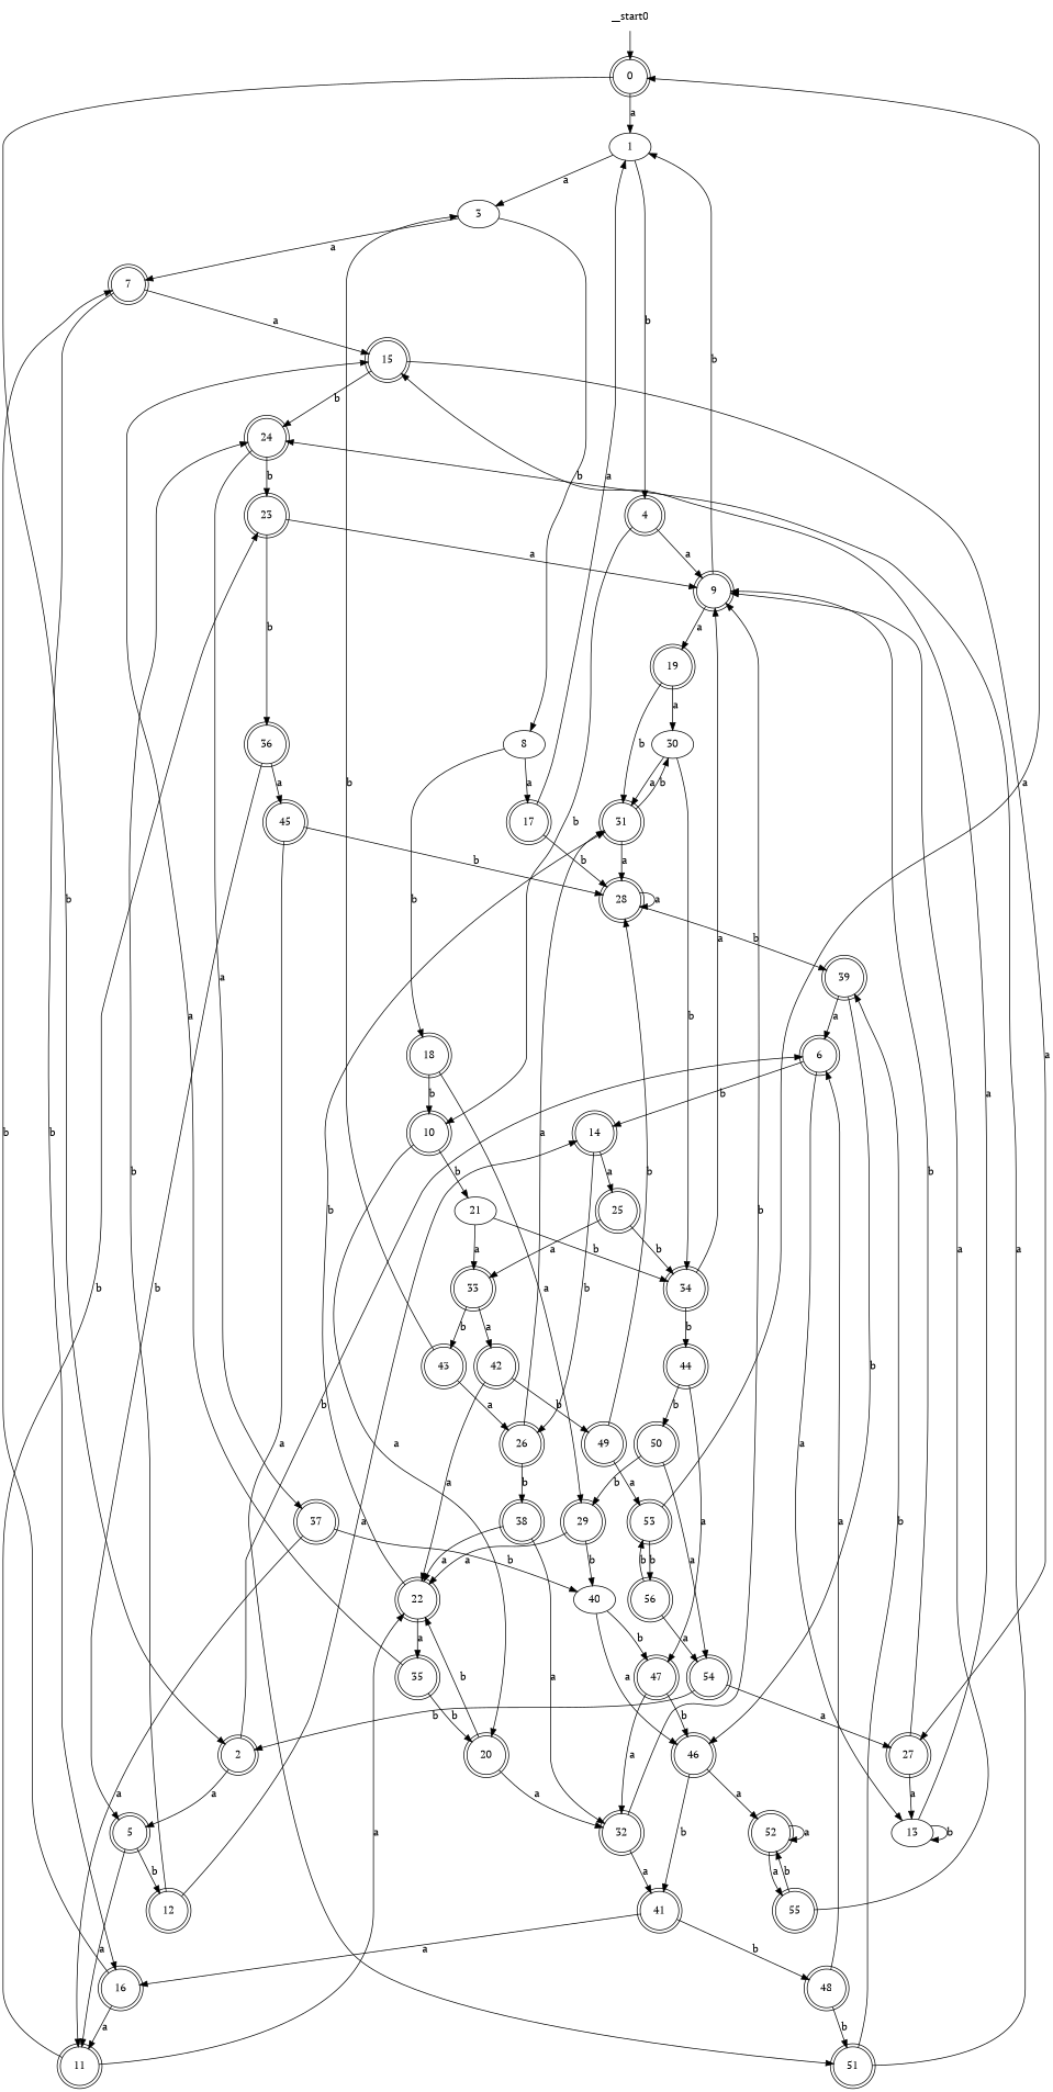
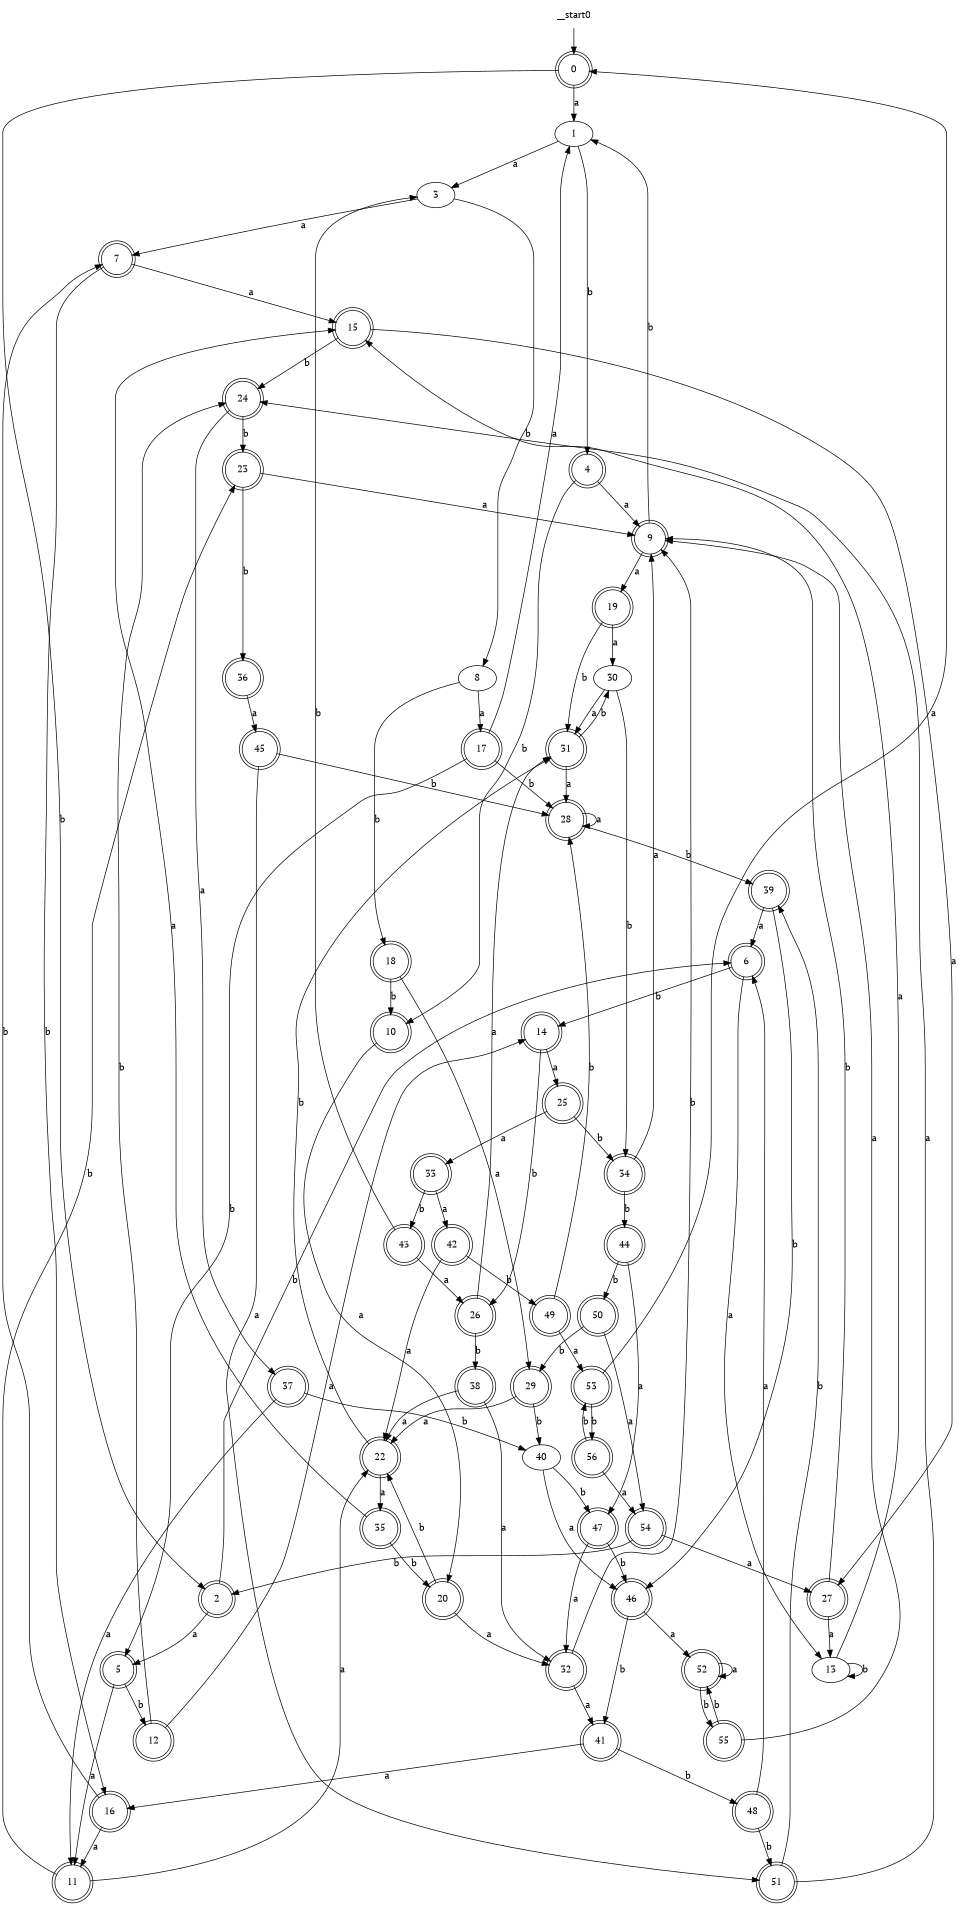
  digraph {
    fontname="PT Serif"
    node [fontname="PT Serif" shape=doublecircle]
    edge [fontname="PT Serif"]
    __start0 [shape=none]
    0
    1 [shape=""]
    2
    3 [shape=""]
    4
    5
    6
    7
    8 [shape=""]
    9
    10
    11
    12
    13 [shape=""]
    14
    15
    16
    17
    18
    19
    20
-   21 [shape=""]
    22
    23
    24
    25
    26
    27
    28
    29
    30 [shape=""]
    31
    32
    33
    34
    35
    36
    37
    38
    39
    40 [shape=""]
    41
    42
    43
    44
    45
    46
    47
    48
    49
    50
    51
    52
    53
    54
    55
    56
    __start0 -> 0
    0 -> 1 [label=a]
    0 -> 2 [label=b]
    1 -> 3 [label=a]
    1 -> 4 [label=b]
    2 -> 5 [label=a]
    2 -> 6 [label=b]
    3 -> 7 [label=a]
    3 -> 8 [label=b]
    4 -> 9 [label=a]
    4 -> 10 [label=b]
    5 -> 11 [label=a]
    5 -> 12 [label=b]
    6 -> 13 [label=a]
    6 -> 14 [label=b]
    7 -> 15 [label=a]
    7 -> 16 [label=b]
    8 -> 17 [label=a]
    8 -> 18 [label=b]
    9 -> 1 [label=b]
    9 -> 19 [label=a]
    10 -> 20 [label=a]
-   10 -> 21 [label=b]
    11 -> 22 [label=a]
    11 -> 23 [label=b]
    12 -> 14 [label=a]
    12 -> 24 [label=b]
    13 -> 13 [label=b]
    13 -> 15 [label=a]
    14 -> 25 [label=a]
    14 -> 26 [label=b]
    15 -> 24 [label=b]
    15 -> 27 [label=a]
    16 -> 7 [label=b]
    16 -> 11 [label=a]
    17 -> 1 [label=a]
    17 -> 28 [label=b]
    18 -> 10 [label=b]
    18 -> 29 [label=a]
    19 -> 30 [label=a]
    19 -> 31 [label=b]
    20 -> 22 [label=b]
    20 -> 32 [label=a]
-   21 -> 33 [label=a]
-   21 -> 34 [label=b]
    22 -> 31 [label=b]
    22 -> 35 [label=a]
    23 -> 9 [label=a]
    23 -> 36 [label=b]
    24 -> 23 [label=b]
    24 -> 37 [label=a]
    25 -> 33 [label=a]
    25 -> 34 [label=b]
    26 -> 31 [label=a]
    26 -> 38 [label=b]
    27 -> 9 [label=b]
    27 -> 13 [label=a]
    28 -> 28 [label=a]
    28 -> 39 [label=b]
    29 -> 22 [label=a]
    29 -> 40 [label=b]
    30 -> 31 [label=a]
    30 -> 34 [label=b]
    31 -> 28 [label=a]
    31 -> 30 [label=b]
    32 -> 9 [label=b]
    32 -> 41 [label=a]
    33 -> 42 [label=a]
    33 -> 43 [label=b]
    34 -> 9 [label=a]
    34 -> 44 [label=b]
    35 -> 15 [label=a]
    35 -> 20 [label=b]
-   36 -> 5 [label=b]
+   17 -> 5 [label=b]
    36 -> 45 [label=a]
    37 -> 11 [label=a]
    37 -> 40 [label=b]
    38 -> 22 [label=a]
    38 -> 32 [label=a]
    39 -> 6 [label=a]
    39 -> 46 [label=b]
    40 -> 46 [label=a]
    40 -> 47 [label=b]
    41 -> 16 [label=a]
    41 -> 48 [label=b]
    42 -> 22 [label=a]
    42 -> 49 [label=b]
    43 -> 3 [label=b]
    43 -> 26 [label=a]
    44 -> 47 [label=a]
    44 -> 50 [label=b]
    45 -> 28 [label=b]
    45 -> 51 [label=a]
    46 -> 41 [label=b]
    46 -> 52 [label=a]
    47 -> 32 [label=a]
    47 -> 46 [label=b]
    48 -> 6 [label=a]
    48 -> 51 [label=b]
    49 -> 28 [label=b]
    49 -> 53 [label=a]
    50 -> 29 [label=b]
    50 -> 54 [label=a]
    51 -> 24 [label=a]
    51 -> 39 [label=b]
    52 -> 52 [label=a]
-   52 -> 55 [label=a]
+   52 -> 55 [label=b]
    53 -> 0 [label=a]
    53 -> 56 [label=b]
    54 -> 2 [label=b]
    54 -> 27 [label=a]
    55 -> 9 [label=a]
    55 -> 52 [label=b]
    56 -> 53 [label=b]
    56 -> 54 [label=a]
  }
